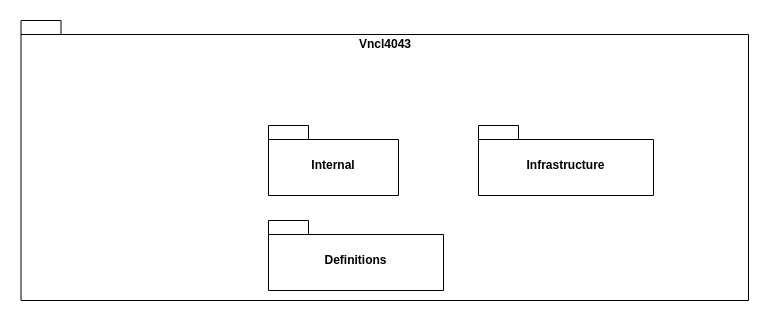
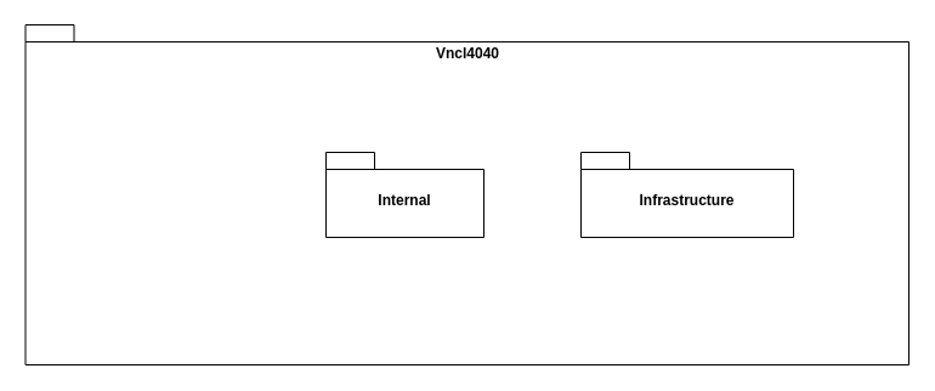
  <mxCell id="0" />
  <mxCell id="1" parent="0" />
- <mxCell id="2" value="Vncl4043" style="shape=folder;fontStyle=1;spacingTop=10;tabWidth=40;tabHeight=14;tabPosition=left;html=1;whiteSpace=wrap;align=center;verticalAlign=top;" parent="1" vertex="1"><mxGeometry x="20.5" y="20" width="727.5" height="280" as="geometry" /></mxCell>
- <mxCell id="3" value="Definitions" style="shape=folder;fontStyle=1;spacingTop=10;tabWidth=40;tabHeight=14;tabPosition=left;html=1;whiteSpace=wrap;" parent="1" vertex="1"><mxGeometry x="268" y="220" width="175" height="70" as="geometry" /></mxCell>
+ <mxCell id="2" value="Vncl4040" style="shape=folder;fontStyle=1;spacingTop=10;tabWidth=40;tabHeight=14;tabPosition=left;html=1;whiteSpace=wrap;align=center;verticalAlign=top;" parent="1" vertex="1"><mxGeometry x="20.5" y="20" width="727.5" height="280" as="geometry" /></mxCell>
  <mxCell id="4" value="Internal" style="shape=folder;fontStyle=1;spacingTop=10;tabWidth=40;tabHeight=14;tabPosition=left;html=1;whiteSpace=wrap;" parent="1" vertex="1"><mxGeometry x="268" y="125" width="130" height="70" as="geometry" /></mxCell>
  <mxCell id="5" value="Infrastructure" style="shape=folder;fontStyle=1;spacingTop=10;tabWidth=40;tabHeight=14;tabPosition=left;html=1;whiteSpace=wrap;" parent="1" vertex="1"><mxGeometry x="478" y="125" width="175" height="70" as="geometry" /></mxCell>
